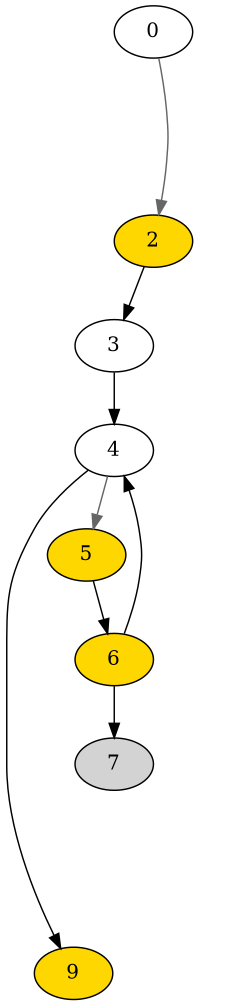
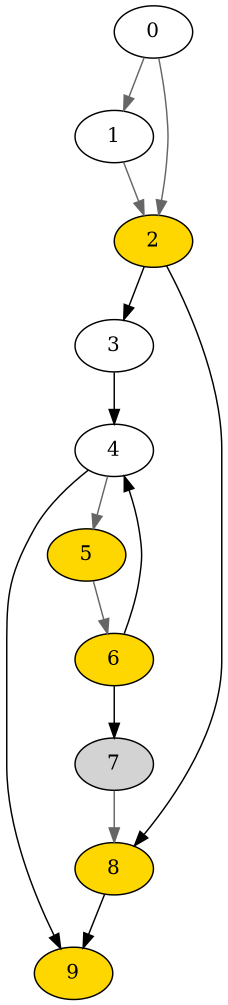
  digraph {
    node [fillcolor=gold style=filled]
    edge [color=black]
    0 [fillcolor=white]
+   1 [fillcolor=white]
    2
    3 [fillcolor=white]
+   8
    4 [fillcolor=white]
    9
    5
    6
    7 [fillcolor=lightgrey]
+   0 -> 1 [color=gray40]
    0 -> 2 [color=gray40]
+   1 -> 2 [color=gray40]
    2 -> 3
+   2 -> 8
    3 -> 4
+   8 -> 9
    4 -> 9
    4 -> 5 [color=gray40]
-   5 -> 6
+   5 -> 6 [color=gray40]
    6 -> 4
    6 -> 7
+   7 -> 8 [color=gray40]
  }
